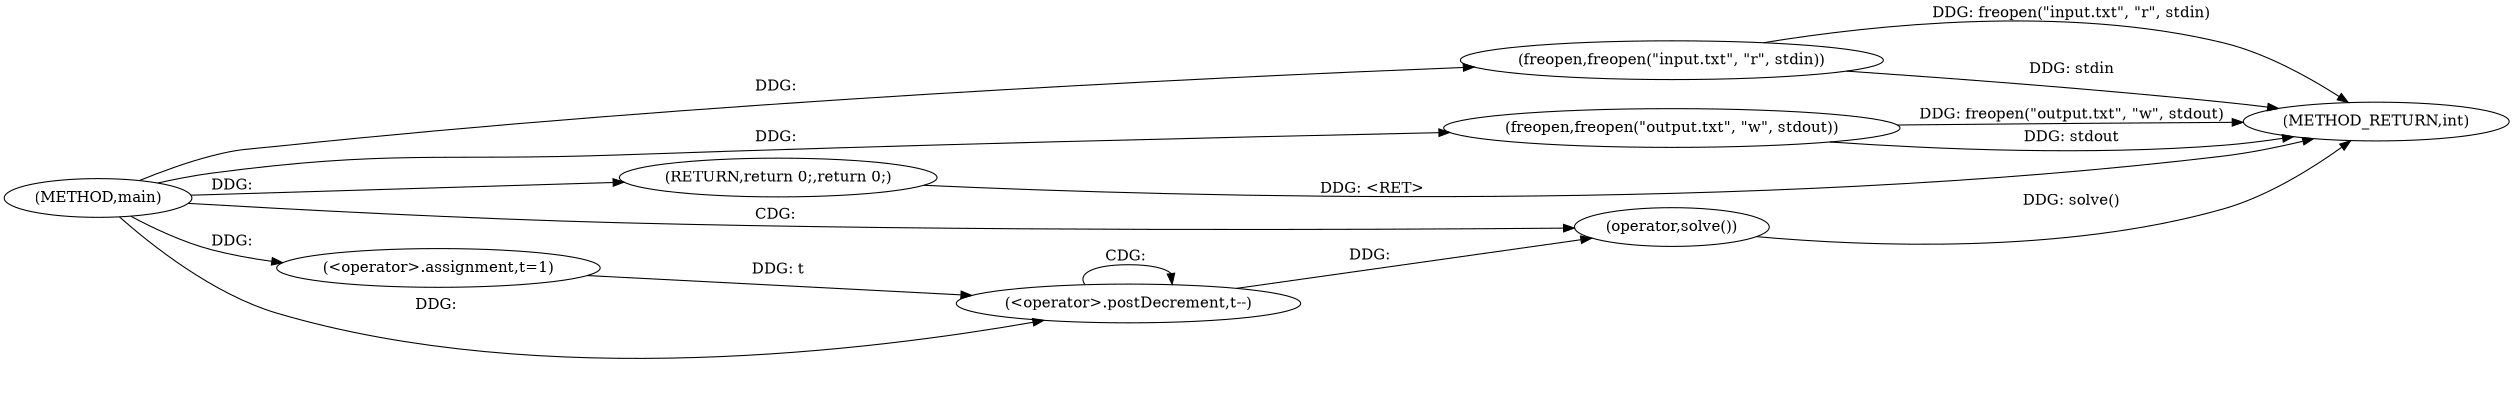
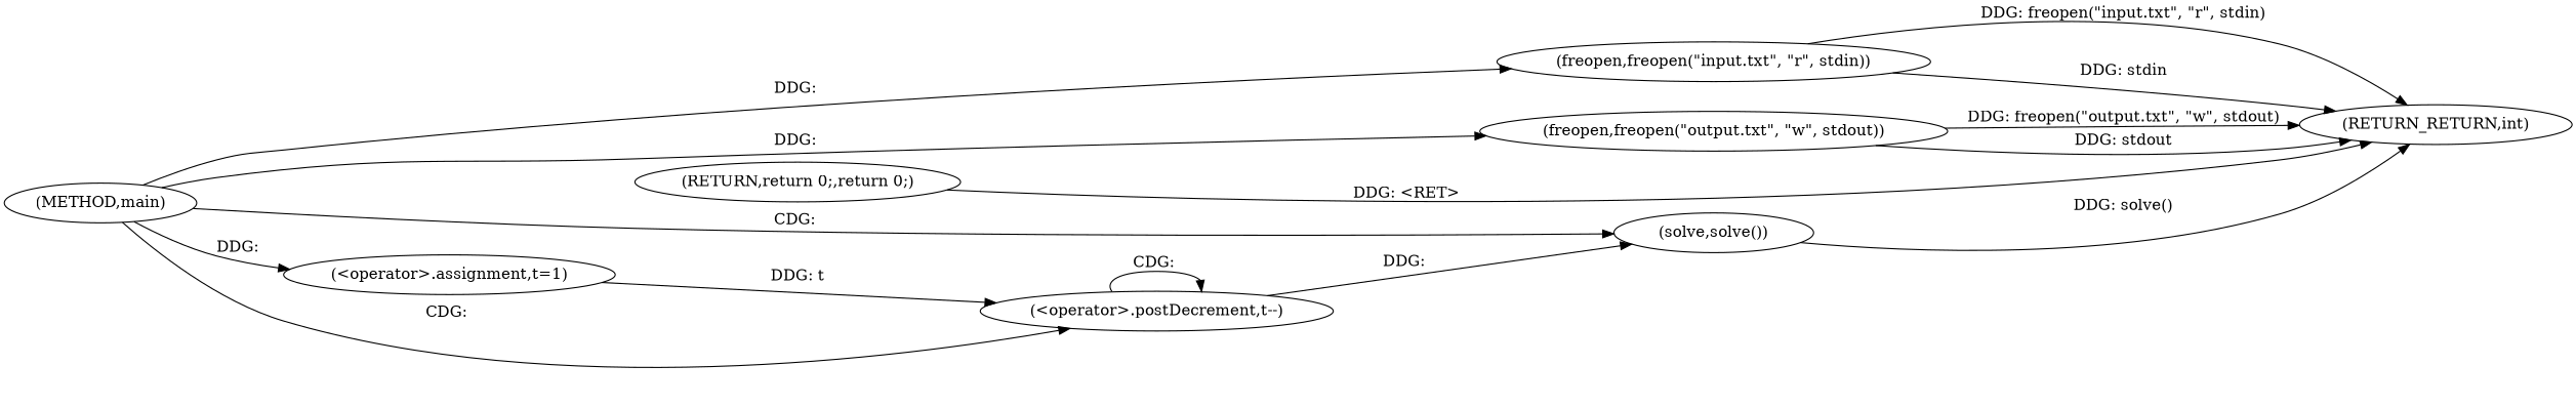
  digraph {
    rankdir=LR
    n1 [label="(METHOD,main)"]
    n2 [label="(freopen,freopen(\"input.txt\", \"r\", stdin))"]
    n3 [label="(freopen,freopen(\"output.txt\", \"w\", stdout))"]
    n4 [label="(<operator>.assignment,t=1)"]
    n5 [label="(RETURN,return 0;,return 0;)"]
    n6 [label="(<operator>.postDecrement,t--)"]
-   n7 [label="(operator,solve())"]
-   n8 [label="(METHOD_RETURN,int)"]
+   n7 [label="(solve,solve())"]
+   n8 [label="(RETURN_RETURN,int)"]
    n1 -> n2 [label="DDG: "]
    n1 -> n3 [label="DDG: "]
    n1 -> n4 [label="DDG: "]
-   n1 -> n5 [label="DDG: "]
-   n1 -> n6 [label="DDG: "]
+   n1 -> n6 [label="CDG: "]
    n1 -> n7 [label="CDG: "]
    n2 -> n8 [label="DDG: freopen(\"input.txt\", \"r\", stdin)"]
    n2 -> n8 [label="DDG: stdin"]
    n3 -> n8 [label="DDG: freopen(\"output.txt\", \"w\", stdout)"]
    n3 -> n8 [label="DDG: stdout"]
    n4 -> n6 [label="DDG: t"]
    n5 -> n8 [label="DDG: <RET>"]
    n6 -> n6 [label="CDG: "]
    n6 -> n7 [label="DDG: "]
    n7 -> n8 [label="DDG: solve()"]
  }
